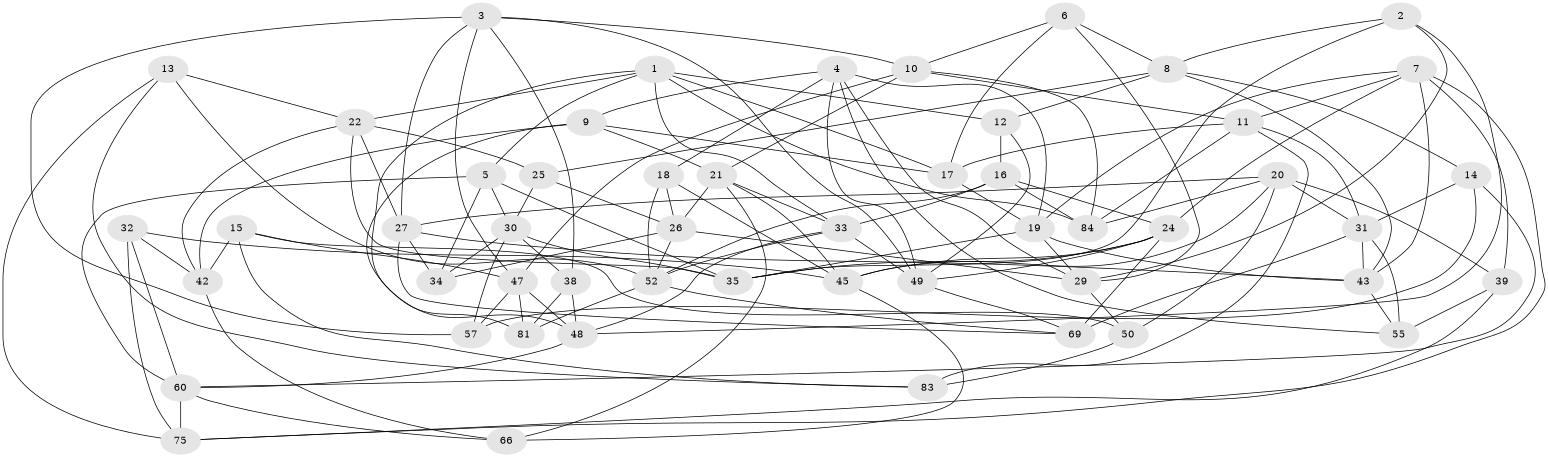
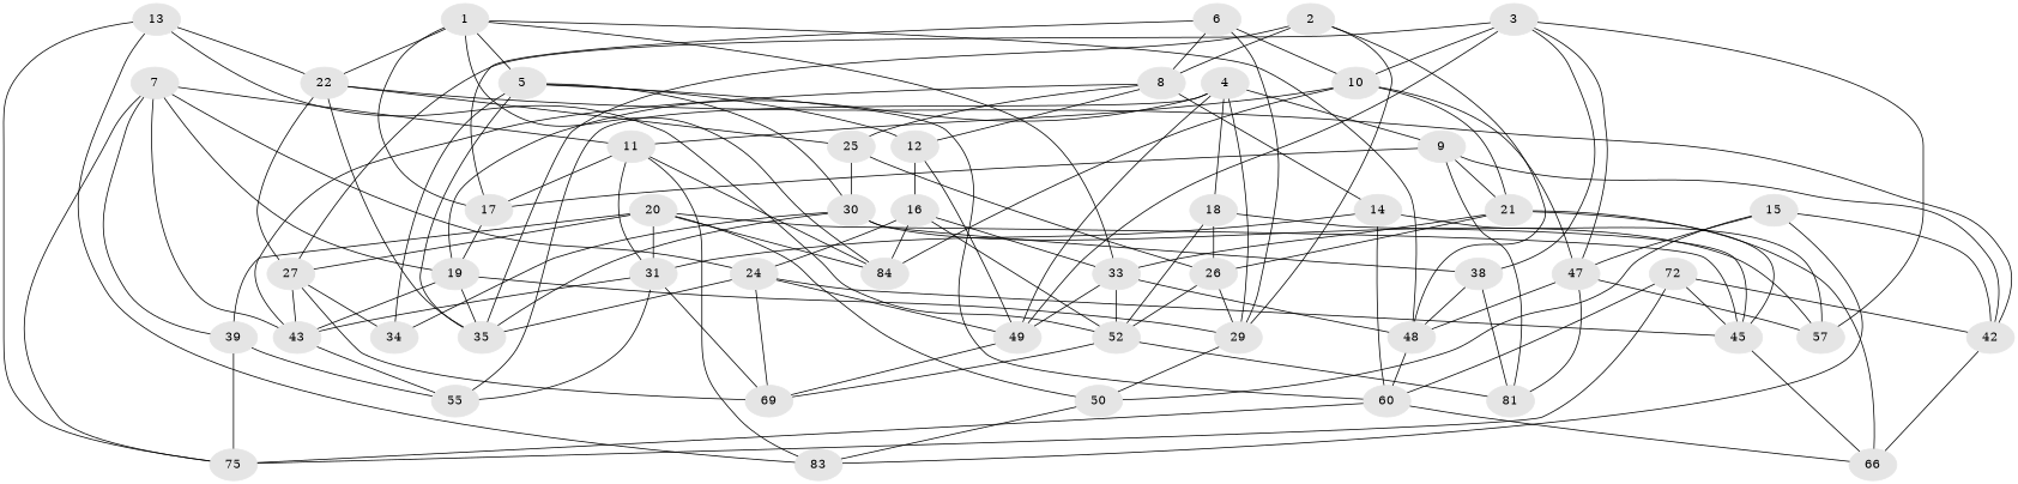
  graph {
    node [color=gray90 style=filled]
    1 [super="+23"]
    5 [super="+77"]
    17 [super="+76"]
    22 [super="+36"]
    33 [super="+64"]
    48 [super="+87"]
    84
    n8 [label=35 super="+44"]
    12 [super="+67"]
    30 [super="+58"]
    34
    60 [super="+62"]
    19 [super="+63"]
    27 [super="+78"]
    25
    42 [super="+59"]
    49 [super="+72"]
    52 [super="+90"]
    2 [super="+73"]
    8 [super="+66"]
    29 [super="+35"]
    43 [super="+53"]
    14
    50
    3 [super="+41"]
    10 [super="+79"]
    38
    47 [super="+54"]
    57
    11 [super="+74"]
    21 [super="+28"]
    69 [super="+70"]
    81
    4 [super="+46"]
    9 [super="+80"]
    18
    55
    26 [super="+40"]
    45 [super="+56"]
    16 [super="+51"]
    75 [super="+89"]
    n42 [label=66]
    6
    7 [super="+85"]
    24 [super="+82"]
    39 [super="+88"]
    31 [super="+68"]
    83
    13
    15
    20 [super="+61"]
-   32
+   32 [label=72]
    1 -- 5
    1 -- 17
    1 -- 22
    1 -- 33
    1 -- 48
    1 -- 84
    5 -- n8
-   1 -- 12
+   5 -- 12
    5 -- 30
    5 -- 34
    5 -- 60
    17 -- 19
    22 -- n8
    22 -- 27
    22 -- 25
    22 -- 42
    33 -- 48
    33 -- 49
    33 -- 52
    48 -- 60
    12 -- 49
    12 -- 16 [weight=2]
    30 -- n8
    30 -- 34
    30 -- 38
    30 -- 57
    60 -- 75
    60 -- n42
    19 -- n8
    19 -- 29
    19 -- 43
    27 -- 34
    27 -- 43
    27 -- 69
    25 -- 30
    25 -- 26
    42 -- n42
    49 -- 69
    52 -- 69
    52 -- 81
    2 -- 48
    2 -- n8
    2 -- 8
    2 -- 29
    8 -- 12
    8 -- 25
    8 -- 43
    8 -- 14
    29 -- 50
    43 -- 55
    14 -- 60
    14 -- 57
    14 -- 31
    50 -- 83
    3 -- 27
    3 -- 49
    3 -- 10
    3 -- 38
    3 -- 47
    3 -- 57
    10 -- 84
    10 -- 47
    10 -- 11
    10 -- 21
    38 -- 48
    38 -- 81
    47 -- 48
    47 -- 57
    47 -- 81
    11 -- 17
    11 -- 84
    11 -- 31
    11 -- 83
    21 -- 33
    21 -- 26
    21 -- 45
    21 -- n42
    4 -- 19
    4 -- 49
    4 -- 29
    4 -- 9
    4 -- 18
    4 -- 55
    9 -- 17
    9 -- 42
    9 -- 21
    9 -- 81
    18 -- 52
    18 -- 26
    18 -- 45
-   26 -- 34
    26 -- 52
    26 -- 29
    45 -- n42
    16 -- 33
    16 -- 84
    16 -- 52
    16 -- 24
    6 -- 17
    6 -- 8
    6 -- 29
    6 -- 10
    7 -- 19
    7 -- 43
    7 -- 11
    7 -- 75
    7 -- 24
    7 -- 39
    24 -- n8
    24 -- 49
    24 -- 69
    24 -- 45
    39 -- 55
    39 -- 75
    31 -- 43
    31 -- 69
    31 -- 55
    13 -- 22
    13 -- 52
    13 -- 75
    13 -- 83
    15 -- 42
    15 -- 50
    15 -- 47
    15 -- 83
    20 -- 84
    20 -- 27
    20 -- 50
    20 -- 45
    20 -- 39
    20 -- 31
    32 -- 60
    32 -- 42
    32 -- 45
    32 -- 75
  }
